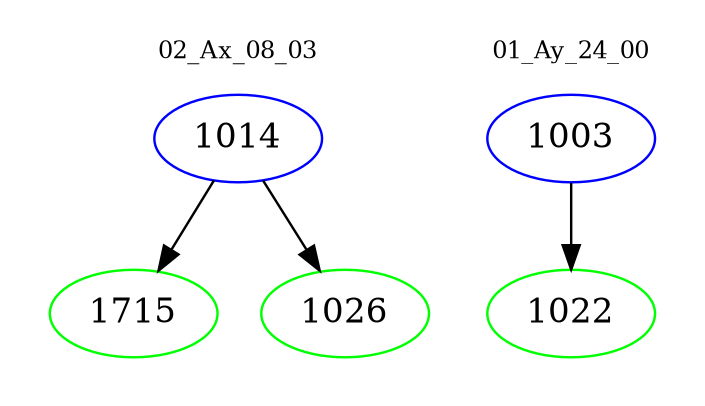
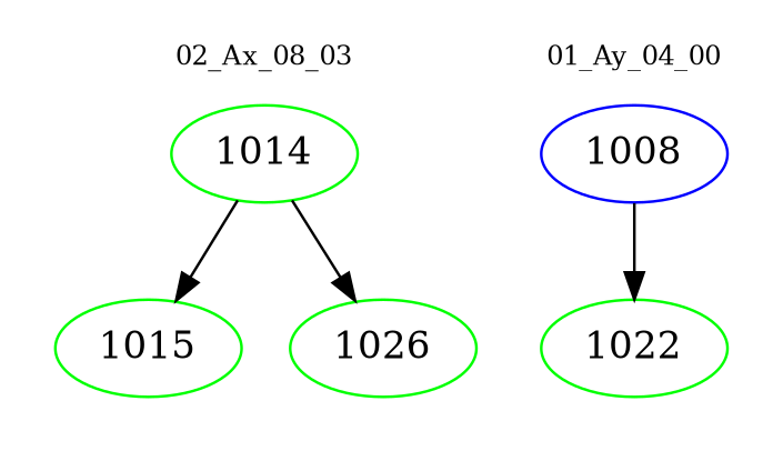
  digraph {
    node [color=green]
    edge [color=black]
-   n1 [color=blue label=1014]
-   n2 [label=1715]
+   n1 [label=1014]
+   n2 [label=1015]
    n3 [label=1026]
-   n4 [color=blue label=1003]
+   n4 [color=blue label=1008]
    n5 [label=1022]
    subgraph cluster_1 {
      color=white
      fontsize=10
      label="02_Ax_08_03"
      n1
      n2
      n3
    }
    subgraph cluster_2 {
      color=white
      fontsize=10
-     label="01_Ay_24_00"
+     label="01_Ay_04_00"
      n4
      n5
    }
    n1 -> n2
    n1 -> n3
    n4 -> n5
  }
